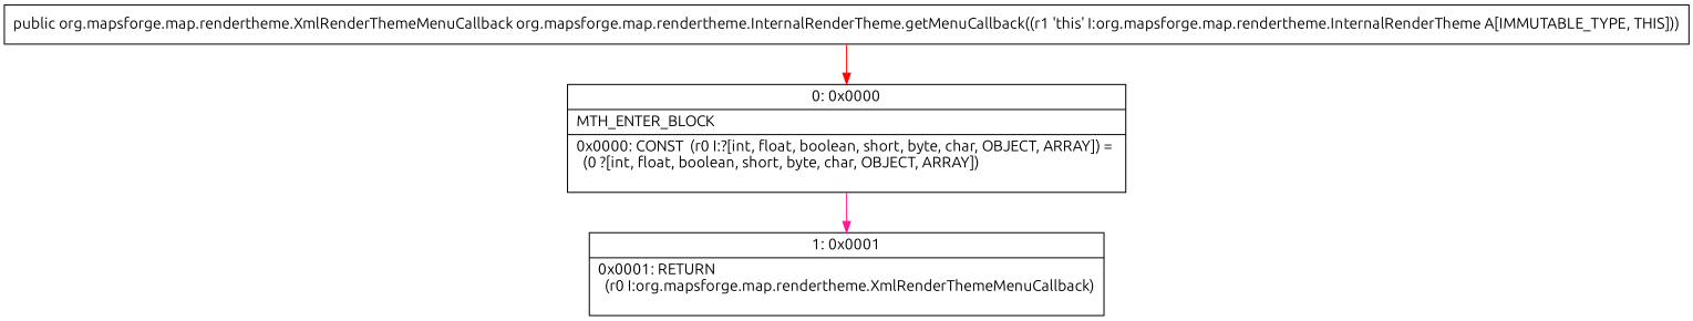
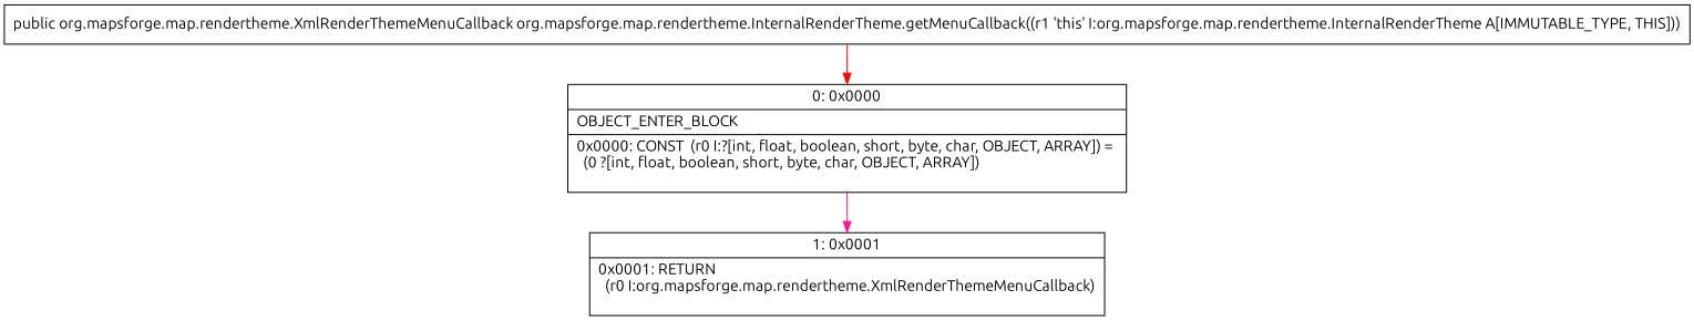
  digraph {
    fontname=Ubuntu
    node [shape=record fontname=Ubuntu]
    edge [fontname=Ubuntu]
-   n1 [label="{0\:\ 0x0000|MTH_ENTER_BLOCK\l|0x0000: CONST  (r0 I:?[int, float, boolean, short, byte, char, OBJECT, ARRAY]) = \l  (0 ?[int, float, boolean, short, byte, char, OBJECT, ARRAY])\l \l}"]
+   n1 [label="{0\:\ 0x0000|OBJECT_ENTER_BLOCK\l|0x0000: CONST  (r0 I:?[int, float, boolean, short, byte, char, OBJECT, ARRAY]) = \l  (0 ?[int, float, boolean, short, byte, char, OBJECT, ARRAY])\l \l}"]
    n2 [label="{1\:\ 0x0001|0x0001: RETURN  \l  (r0 I:org.mapsforge.map.rendertheme.XmlRenderThemeMenuCallback)\l \l}"]
    n3 [label="{public org.mapsforge.map.rendertheme.XmlRenderThemeMenuCallback org.mapsforge.map.rendertheme.InternalRenderTheme.getMenuCallback((r1 'this' I:org.mapsforge.map.rendertheme.InternalRenderTheme A[IMMUTABLE_TYPE, THIS])) }"]
    n1 -> n2 [color=deeppink]
    n3 -> n1 [color=red]
  }
